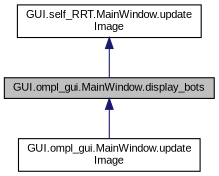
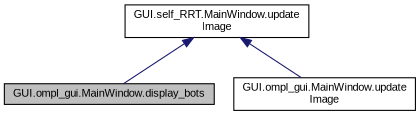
  digraph {
    fontname="Liberation Sans"
    rankdir=TB
    node [color=black fillcolor=white fontname="Liberation Sans" fontsize=10 shape=record style=filled]
    edge [color=midnightblue dir=back fontname="Liberation Sans" fontsize=10 labelfontname=Helvetica labelfontsize=10 style=solid]
    n1 [fillcolor=grey75 fontcolor=black height=0.2 label="GUI.ompl_gui.MainWindow.display_bots" width=0.4]
    n2 [height=0.2 label="GUI.ompl_gui.MainWindow.update\lImage" width=0.4]
    n3 [height=0.2 label="GUI.self_RRT.MainWindow.update\lImage" width=0.4]
-   n1 -> n2
+   n3 -> n2
    n3 -> n1
  }
